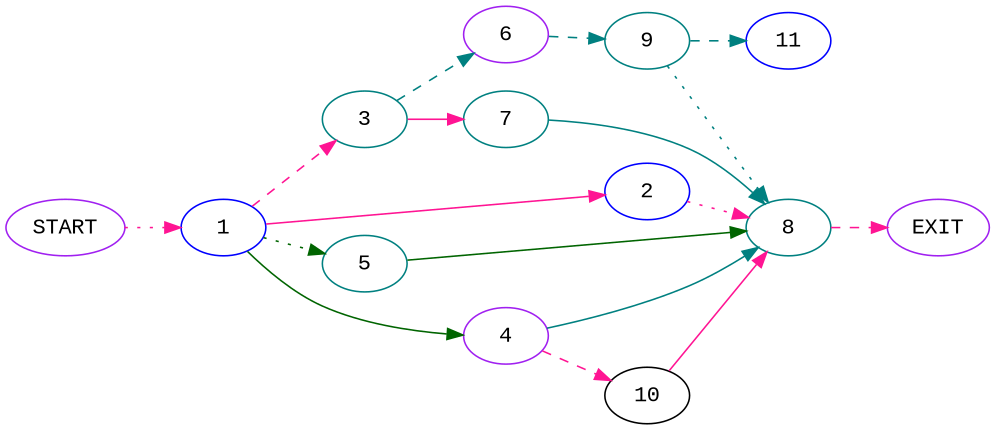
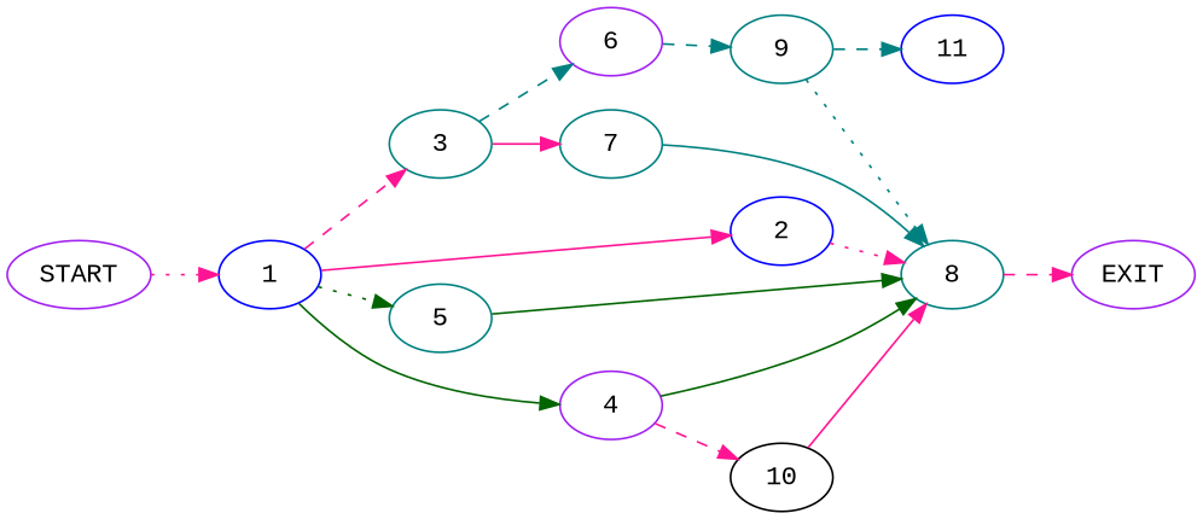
  digraph {
    fontname="Liberation Mono"
    rankdir=LR
    node [color=teal fontname="Liberation Mono"]
    edge [color=deeppink fontname="Liberation Mono" style=solid]
    n1 [color=purple label=START]
    1 [color=blue]
    2 [color=blue]
    3
    4 [color=purple]
    5
    n7 [color=purple label=EXIT]
    8
    6 [color=purple]
    7
    10 [color=black]
    9
    11 [color=blue]
    n1 -> 1 [style=dotted]
    1 -> 2
    1 -> 3 [style=dashed]
    1 -> 4 [color=darkgreen]
    1 -> 5 [color=darkgreen style=dotted]
    2 -> 8 [style=dotted]
    3 -> 6 [color=teal style=dashed]
    3 -> 7
-   4 -> 8 [color=teal]
+   4 -> 8 [color=darkgreen]
    4 -> 10 [style=dashed]
    5 -> 8 [color=darkgreen]
    8 -> n7 [style=dashed]
    6 -> 9 [color=teal style=dashed]
    7 -> 8 [color=teal]
    10 -> 8
    9 -> 8 [color=teal style=dotted]
    9 -> 11 [color=teal style=dashed]
  }
